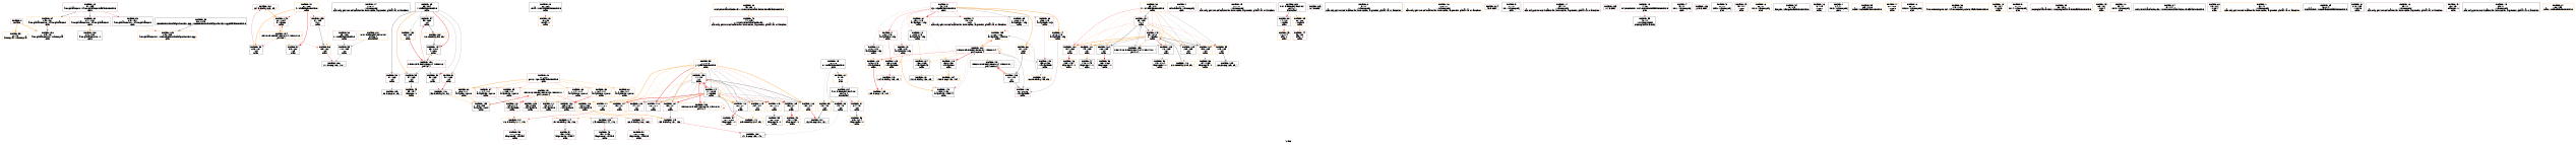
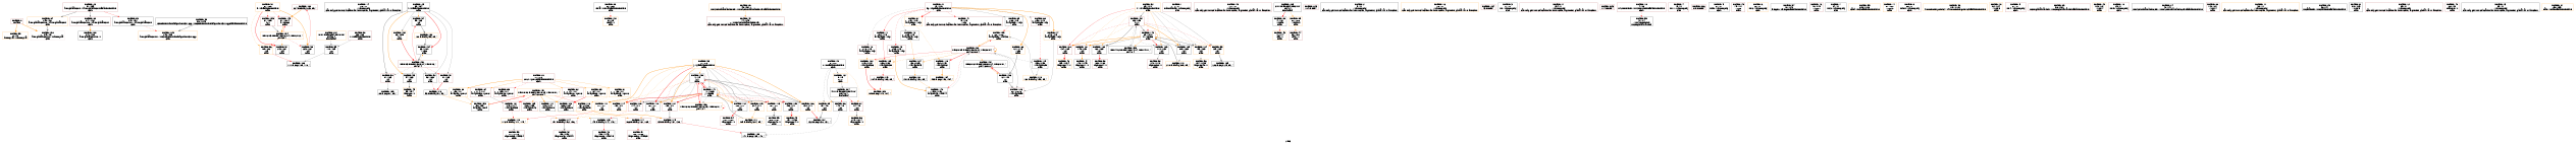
  digraph {
    label=SVFG
    node [color=brown shape=record]
    edge [arrowhead=vee color=gray40 style=dashed]
    n1 [label="{NodeID: 0\nNullPtr}"]
    n2 [color=darkorange label="{NodeID: 39\n2\<--3\ndummyVal\<--dummyVal\n}"]
    n3 [label="{NodeID: 130\n249\<--3\nllvm.global_ctors_2\<--dummyVal\nGlob }" style=dotted]
    n4 [label="{NodeID: 180\n224 = Binary(223, 85, )\n}"]
    n5 [label="{NodeID: 143\n67\<--224\nii\<--inc62\nmain\n}"]
    n6 [color=darkorange label="{NodeID: 194\nMR_12V_3 = PHI(MR_12V_4, MR_12V_2, )\npts\{68 \}\n}"]
    n7 [color=black label="{NodeID: 97\n213\<--67\n\<--ii\nmain\n}"]
    n8 [color=darkorange label="{NodeID: 96\n109\<--67\n\<--ii\nmain\n}"]
    n9 [color=black label="{NodeID: 98\n223\<--67\n\<--ii\nmain\n}"]
    n10 [color=black label="{NodeID: 14\n116\<--1\n\<--dummyObj\nCan only get source location for instruction, argument, global var or function.}"]
    n11 [color=black label="{NodeID: 186\n111 = cmp(109, 110, )\n}"]
    n12 [color=darkorange label="{NodeID: 111\n171\<--71\n\<--j\nmain\n}"]
    n13 [color=darkorange label="{NodeID: 172\n176 = Binary(171, 175, )\n}"]
    n14 [label="{NodeID: 53\n177\<--176\nidxprom35\<--add34\nmain\n}"]
    n15 [color=black label="{NodeID: 28\n61\<--62\nretval\<--retval_field_insensitive\nmain\n}"]
    n16 [color=darkorange label="{NodeID: 131\n61\<--9\nretval\<--\nmain\n}"]
    n17 [label="{NodeID: 125\n196\<--195\n\<--arrayidx46\nmain\n}"]
    n18 [label="{NodeID: 174\n197 = Binary(192, 196, )\n}"]
    n19 [label="{NodeID: 57\n198\<--197\nidxprom48\<--add47\nmain\n}"]
    n20 [label="{NodeID: 42\n44\<--45\n\<--_ZNSt8ios_base4InitD1Ev\nCan only get source location for instruction, argument, global var or function.}"]
    n21 [color=darkorange label="{NodeID: 139\n168\<--160\narrayidx31\<--add26\nmain\n}"]
    n22 [label="{NodeID: 202\nMR_20V_5 = PHI(MR_20V_7, MR_20V_4, )\npts\{160000 \}\n}"]
    n23 [color=darkorange label="{NodeID: 122\n179\<--178\n\<--arrayidx36\nmain\n}"]
    n24 [color=black label="{NodeID: 140\n199\<--191\narrayidx49\<--add44\nmain\n}"]
    n25 [label="{NodeID: 126\n217\<--216\n\<--arrayidx59\nmain\n}"]
    n26 [color=darkorange label="{NodeID: 123\n183\<--182\n\<--arrayidx38\nmain\n}"]
    n27 [color=black label="{NodeID: 124\n190\<--189\n\<--arrayidx43\nmain\n}"]
    n28 [color=black label="{NodeID: 197\nMR_20V_2 = PHI(MR_20V_4, MR_20V_1, )\npts\{160000 \}\n}"]
    n29 [color=black label="{NodeID: 118\n152\<--151\n\<--arrayidx21\nmain\n}"]
    n30 [color=black label="{NodeID: 119\n159\<--158\n\<--arrayidx25\nmain\n}"]
    n31 [color=darkorange label="{NodeID: 183\n185 = cmp(179, 184, )\n}"]
    n32 [label="{NodeID: 173\n184 = Binary(183, 85, )\n}"]
    n33 [color=black label="{NodeID: 181\n191 = Binary(190, 85, )\n}"]
    n34 [color=black label="{NodeID: 136\n121\<--9\n\<--\nmain\n}"]
    n35 [color=darkorange label="{NodeID: 184\n153 = cmp(152, 154, )\n}"]
    n36 [color=darkorange label="{NodeID: 178\n160 = Binary(159, 85, )\n}"]
    n37 [color=darkorange label="{NodeID: 56\n194\<--193\nidxprom45\<--\nmain\n}"]
    n38 [label="{NodeID: 70\n178\<--13\narrayidx36\<--dp\nmain\n}"]
    n39 [color=darkorange label="{NodeID: 84\n249\<--31\nllvm.global_ctors_2\<--llvm.global_ctors\nGlob }"]
    n40 [label="{NodeID: 1\n7\<--1\n__dso_handle\<--dummyObj\nGlob }"]
    n41 [label="{NodeID: 15\n117\<--1\n\<--dummyObj\nCan only get source location for instruction, argument, global var or function.}"]
    n42 [color=black label="{NodeID: 195\nMR_14V_2 = PHI(MR_14V_4, MR_14V_1, )\npts\{70 \}\n}"]
    n43 [label="{NodeID: 137\n69\<--85\ni7\<--\nmain\n}"]
    n44 [color=darkorange label="{NodeID: 99\n125\<--69\n\<--i7\nmain\n}"]
    n45 [label="{NodeID: 100\n134\<--69\n\<--i7\nmain\n}"]
    n46 [label="{NodeID: 142\n69\<--210\ni7\<--inc56\nmain\n}"]
    n47 [label="{NodeID: 101\n145\<--69\n\<--i7\nmain\n}"]
    n48 [color=black label="{NodeID: 102\n162\<--69\n\<--i7\nmain\n}"]
    n49 [color=black label="{NodeID: 103\n172\<--69\n\<--i7\nmain\n}"]
    n50 [color=darkorange label="{NodeID: 104\n193\<--69\n\<--i7\nmain\n}"]
    n51 [color=black label="{NodeID: 105\n209\<--69\n\<--i7\nmain\n}"]
    n52 [color=black label="{NodeID: 185\n126 = cmp(125, 89, )\n}"]
    n53 [color=darkorange label="{NodeID: 46\n135\<--134\nidxprom14\<--\nmain\n}"]
    n54 [color=black label="{NodeID: 47\n146\<--145\nidxprom17\<--\nmain\n}"]
    n55 [label="{NodeID: 50\n163\<--162\nidxprom27\<--\nmain\n}"]
    n56 [label="{NodeID: 52\n173\<--172\nidxprom32\<--\nmain\n}"]
    n57 [color=darkorange label="{NodeID: 170\n210 = Binary(209, 85, )\n}"]
    n58 [color=black label="{NodeID: 112\n180\<--71\n\<--j\nmain\n}"]
    n59 [label="{NodeID: 54\n181\<--180\nidxprom37\<--\nmain\n}"]
    n60 [color=black label="{NodeID: 29\n63\<--64\ni\<--i_field_insensitive\nmain\n}"]
    n61 [label="{NodeID: 90\n87\<--63\n\<--i\nmain\n}"]
    n62 [label="{NodeID: 91\n91\<--63\n\<--i\nmain\n}"]
    n63 [color=black label="{NodeID: 92\n92\<--63\n\<--i\nmain\n}"]
    n64 [color=black label="{NodeID: 93\n94\<--63\n\<--i\nmain\n}"]
    n65 [color=black label="{NodeID: 94\n99\<--63\n\<--i\nmain\n}"]
    n66 [color=darkorange label="{NodeID: 132\n63\<--85\ni\<--\nmain\n}"]
    n67 [color=black label="{NodeID: 134\n63\<--100\ni\<--inc\nmain\n}"]
    n68 [color=black label="{NodeID: 189\n88 = cmp(87, 89, )\n}"]
    n69 [color=black label="{NodeID: 176\n93 = Binary(91, 92, )\n}"]
    n70 [color=darkorange label="{NodeID: 45\n95\<--94\nidxprom\<--\nmain\n}"]
    n71 [color=darkorange label="{NodeID: 182\n100 = Binary(99, 85, )\n}"]
    n72 [label="{NodeID: 190\nMR_8V_3 = PHI(MR_8V_4, MR_8V_2, )\npts\{64 \}\n}"]
    n73 [color=black label="{NodeID: 133\n96\<--93\narrayidx\<--mul\nmain\n}"]
    n74 [color=darkorange label="{NodeID: 43\n77\<--74\ncall\<--\nmain\n}"]
    n75 [label="{NodeID: 223\n104 = PHI()\n}"]
    n76 [label="{NodeID: 71\n182\<--13\narrayidx38\<--dp\nmain\n}"]
    n77 [color=darkorange label="{NodeID: 85\n131\<--8\n\<--n\nmain\n}"]
    n78 [color=black label="{NodeID: 187\n132 = cmp(130, 131, )\n}"]
    n79 [color=black label="{NodeID: 2\n9\<--1\n\<--dummyObj\nCan only get source location for instruction, argument, global var or function.}"]
    n80 [color=darkorange label="{NodeID: 16\n118\<--1\n\<--dummyObj\nCan only get source location for instruction, argument, global var or function.}"]
    n81 [color=darkorange label="{NodeID: 196\nMR_16V_2 = PHI(MR_16V_3, MR_16V_1, )\npts\{72 \}\n}"]
    n82 [color=black label="{NodeID: 138\n71\<--9\nj\<--\nmain\n}"]
    n83 [color=darkorange label="{NodeID: 113\n187\<--71\n\<--j\nmain\n}"]
    n84 [color=black label="{NodeID: 141\n71\<--205\nj\<--inc53\nmain\n}"]
    n85 [color=darkorange label="{NodeID: 106\n130\<--71\n\<--j\nmain\n}"]
    n86 [label="{NodeID: 107\n138\<--71\n\<--j\nmain\n}"]
    n87 [label="{NodeID: 108\n144\<--71\n\<--j\nmain\n}"]
    n88 [color=black label="{NodeID: 109\n156\<--71\n\<--j\nmain\n}"]
    n89 [color=black label="{NodeID: 110\n161\<--71\n\<--j\nmain\n}"]
    n90 [color=darkorange label="{NodeID: 114\n192\<--71\n\<--j\nmain\n}"]
    n91 [color=darkorange label="{NodeID: 115\n204\<--71\n\<--j\nmain\n}"]
    n92 [color=black label="{NodeID: 55\n188\<--187\nidxprom42\<--\nmain\n}"]
    n93 [label="{NodeID: 179\n139 = Binary(137, 138, )\n}"]
    n94 [color=black label="{NodeID: 175\n149 = Binary(144, 148, )\n}"]
    n95 [color=darkorange label="{NodeID: 49\n157\<--156\nidxprom24\<--\nmain\n}"]
    n96 [label="{NodeID: 177\n166 = Binary(161, 165, )\n}"]
    n97 [color=darkorange label="{NodeID: 171\n205 = Binary(204, 85, )\n}"]
    n98 [label="{NodeID: 30\n65\<--66\nt\<--t_field_insensitive\nmain\n}"]
    n99 [color=black label="{NodeID: 95\n110\<--65\n\<--t\nmain\n}"]
    n100 [color=darkorange label="{NodeID: 127\n8\<--9\nn\<--\nGlob }"]
    n101 [color=black label="{NodeID: 204\n4V_1 = ENCHI(MR_4V_0)\npts\{10 \}\nFun[main]}" style=double]
    n102 [color=black label="{NodeID: 86\n140\<--8\n\<--n\nmain\n}"]
    n103 [label="{NodeID: 87\n214\<--8\n\<--n\nmain\n}"]
    n104 [color=black label="{NodeID: 188\n141 = cmp(139, 140, )\n}"]
    n105 [color=darkorange label="{NodeID: 58\n215\<--214\nidxprom58\<--\nmain\n}"]
    n106 [label="{NodeID: 44\n83\<--80\ncall1\<--\nmain\n}"]
    n107 [label="{NodeID: 224\n43 = PHI()\n}"]
    n108 [color=black label="{NodeID: 48\n150\<--149\nidxprom20\<--add19\nmain\n}"]
    n109 [label="{NodeID: 51\n167\<--166\nidxprom30\<--add29\nmain\n}"]
    n110 [color=black label="{NodeID: 72\n189\<--13\narrayidx43\<--dp\nmain\n}"]
    n111 [color=black label="{NodeID: 3\n17\<--1\n.str\<--dummyObj\nGlob }"]
    n112 [label="{NodeID: 17\n154\<--1\n\<--dummyObj\nCan only get source location for instruction, argument, global var or function.}"]
    n113 [color=darkorange label="{NodeID: 31\n67\<--68\nii\<--ii_field_insensitive\nmain\n}"]
    n114 [label="{NodeID: 135\n67\<--85\nii\<--\nmain\n}"]
    n115 [color=black label="{NodeID: 128\n247\<--32\nllvm.global_ctors_0\<--\nGlob }"]
    n116 [label="{NodeID: 225\n114 = PHI()\n}"]
    n117 [color=black label="{NodeID: 59\n42\<--4\n\<--_ZStL8__ioinit\n__cxx_global_var_init\n}"]
    n118 [label="{NodeID: 73\n199\<--13\narrayidx49\<--dp\nmain\n}"]
    n119 [label="{NodeID: 4\n19\<--1\n.str.1\<--dummyObj\nGlob }"]
    n120 [label="{NodeID: 18\n4\<--6\n_ZStL8__ioinit\<--_ZStL8__ioinit_field_insensitive\nGlob }"]
    n121 [color=darkorange label="{NodeID: 32\n69\<--70\ni7\<--i7_field_insensitive\nmain\n}"]
    n122 [color=darkorange label="{NodeID: 129\n248\<--33\nllvm.global_ctors_1\<--_GLOBAL__sub_I_kikyouhou_3_1.cpp\nGlob }"]
    n123 [label="{NodeID: 226\n219 = PHI()\n}"]
    n124 [color=darkorange label="{NodeID: 60\n96\<--11\narrayidx\<--pow2\nmain\n}"]
    n125 [color=darkorange label="{NodeID: 191\nMR_18V_2 = PHI(MR_18V_3, MR_18V_1, )\npts\{120000 \}\n}"]
    n126 [color=darkorange label="{NodeID: 116\n137\<--136\n\<--arrayidx15\nmain\n}"]
    n127 [color=black label="{NodeID: 117\n148\<--147\n\<--arrayidx18\nmain\n}"]
    n128 [color=black label="{NodeID: 120\n165\<--164\n\<--arrayidx28\nmain\n}"]
    n129 [label="{NodeID: 121\n175\<--174\n\<--arrayidx33\nmain\n}"]
    n130 [color=darkorange label="{NodeID: 74\n216\<--13\narrayidx59\<--dp\nmain\n}"]
    n131 [color=black label="{NodeID: 88\n74\<--21\n\<--stdin\nmain\n}"]
    n132 [color=black label="{NodeID: 5\n21\<--1\nstdin\<--dummyObj\nGlob }"]
    n133 [color=black label="{NodeID: 19\n8\<--10\nn\<--n_field_insensitive\nGlob }"]
    n134 [color=darkorange label="{NodeID: 33\n71\<--72\nj\<--j_field_insensitive\nmain\n}"]
    n135 [color=darkorange label="{NodeID: 61\n136\<--11\narrayidx15\<--pow2\nmain\n}"]
    n136 [label="{NodeID: 75\n75\<--17\n\<--.str\nmain\n}"]
    n137 [color=darkorange label="{NodeID: 89\n80\<--26\n\<--stdout\nmain\n}"]
    n138 [color=darkorange label="{NodeID: 6\n22\<--1\n.str.2\<--dummyObj\nGlob }"]
    n139 [label="{NodeID: 20\n11\<--12\npow2\<--pow2_field_insensitive\nGlob }"]
    n140 [label="{NodeID: 62\n147\<--11\narrayidx18\<--pow2\nmain\n}"]
    n141 [color=darkorange label="{NodeID: 63\n164\<--11\narrayidx28\<--pow2\nmain\n}"]
    n142 [label="{NodeID: 64\n174\<--11\narrayidx33\<--pow2\nmain\n}"]
    n143 [label="{NodeID: 65\n195\<--11\narrayidx46\<--pow2\nmain\n}"]
    n144 [color=black label="{NodeID: 34\n78\<--79\nfreopen\<--freopen_field_insensitive\n}"]
    n145 [label="{NodeID: 76\n76\<--19\n\<--.str.1\nmain\n}"]
    n146 [color=black label="{NodeID: 7\n24\<--1\n.str.3\<--dummyObj\nGlob }"]
    n147 [label="{NodeID: 21\n13\<--16\ndp\<--dp_field_insensitive\nGlob }"]
    n148 [label="{NodeID: 41\n15\<--13\n\<--dp\nCan only get source location for instruction, argument, global var or function.}"]
    n149 [color=darkorange label="{NodeID: 66\n121\<--13\n\<--dp\nmain\n}"]
    n150 [color=darkorange label="{NodeID: 67\n151\<--13\narrayidx21\<--dp\nmain\n}"]
    n151 [label="{NodeID: 68\n158\<--13\narrayidx25\<--dp\nmain\n}"]
    n152 [color=black label="{NodeID: 69\n168\<--13\narrayidx31\<--dp\nmain\n}"]
    n153 [color=darkorange label="{NodeID: 35\n105\<--106\nscanf\<--scanf_field_insensitive\n}"]
    n154 [color=darkorange label="{NodeID: 77\n81\<--22\n\<--.str.2\nmain\n}"]
    n155 [label="{NodeID: 8\n26\<--1\nstdout\<--dummyObj\nGlob }"]
    n156 [label="{NodeID: 22\n31\<--35\nllvm.global_ctors\<--llvm.global_ctors_field_insensitive\nGlob }"]
    n157 [label="{NodeID: 82\n247\<--31\nllvm.global_ctors_0\<--llvm.global_ctors\nGlob }"]
    n158 [color=black label="{NodeID: 83\n248\<--31\nllvm.global_ctors_1\<--llvm.global_ctors\nGlob }"]
    n159 [color=darkorange label="{NodeID: 36\n119\<--120\nllvm.memset.p0i8.i64\<--llvm.memset.p0i8.i64_field_insensitive\n}"]
    n160 [color=darkorange label="{NodeID: 78\n82\<--24\n\<--.str.3\nmain\n}"]
    n161 [label="{NodeID: 9\n27\<--1\n.str.4\<--dummyObj\nGlob }"]
    n162 [label="{NodeID: 23\n36\<--37\n__cxx_global_var_init\<--__cxx_global_var_init_field_insensitive\n}"]
    n163 [color=black label="{NodeID: 203\n2V_1 = ENCHI(MR_2V_0)\npts\{1 \}\nFun[main]}" style=double]
    n164 [color=darkorange label="{NodeID: 79\n103\<--27\n\<--.str.4\nmain\n}"]
    n165 [label="{NodeID: 10\n29\<--1\n.str.5\<--dummyObj\nGlob }"]
    n166 [color=black label="{NodeID: 24\n40\<--41\n_ZNSt8ios_base4InitC1Ev\<--_ZNSt8ios_base4InitC1Ev_field_insensitive\n}"]
    n167 [color=black label="{NodeID: 38\n33\<--243\n_GLOBAL__sub_I_kikyouhou_3_1.cpp\<--_GLOBAL__sub_I_kikyouhou_3_1.cpp_field_insensitive\n}"]
    n168 [label="{NodeID: 80\n113\<--27\n\<--.str.4\nmain\n}"]
    n169 [color=darkorange label="{NodeID: 11\n32\<--1\n\<--dummyObj\nCan only get source location for instruction, argument, global var or function.}"]
    n170 [color=black label="{NodeID: 25\n46\<--47\n__cxa_atexit\<--__cxa_atexit_field_insensitive\n}"]
    n171 [color=black label="{NodeID: 81\n218\<--29\n\<--.str.5\nmain\n}"]
    n172 [label="{NodeID: 12\n85\<--1\n\<--dummyObj\nCan only get source location for instruction, argument, global var or function.}"]
    n173 [color=darkorange label="{NodeID: 26\n45\<--51\n_ZNSt8ios_base4InitD1Ev\<--_ZNSt8ios_base4InitD1Ev_field_insensitive\n}"]
    n174 [label="{NodeID: 40\n60\<--9\nmain_ret\<--\nmain\n}"]
    n175 [color=black label="{NodeID: 13\n89\<--1\n\<--dummyObj\nCan only get source location for instruction, argument, global var or function.}"]
    n176 [color=darkorange label="{NodeID: 27\n58\<--59\nmain\<--main_field_insensitive\n}"]
    n177 [color=darkorange label="{NodeID: 207\n10V_1 = ENCHI(MR_10V_0)\npts\{66 \}\nFun[main]}" style=double]
    n1 -> n2 [color=darkorange style=bold]
    n1 -> n3 [color=darkorange style=bold]
    n4 -> n5 [arrowhead=normal color=darkorange style=bold]
    n5 -> n6 [color=darkorange style=bold]
    n6 -> n5 [arrowhead=normal color=red style=solid]
    n6 -> n7 [color=darkorange]
    n6 -> n8 [color=red]
    n6 -> n9 [color=red]
    n8 -> n11 [arrowhead=normal color=red style=solid]
    n9 -> n4 [arrowhead=normal color=red style=solid]
    n12 -> n13 [color=red style=solid]
    n13 -> n14
    n15 -> n16 [color=red]
    n17 -> n18 [color=darkorange]
    n18 -> n19 [style=bold]
    n21 -> n22 [arrowhead=normal color=darkorange style=bold]
    n22 -> n21 [arrowhead=normal color=red]
    n22 -> n22 [arrowhead=normal color=darkorange style=bold]
    n22 -> n23 [color=red style=solid]
    n22 -> n24 [arrowhead=normal color=red]
    n22 -> n25 [arrowhead=normal style=solid]
    n22 -> n26 [arrowhead=normal color=darkorange]
    n22 -> n27 [color=darkorange style=solid]
    n22 -> n28 [color=darkorange]
    n22 -> n29 [arrowhead=normal color=red style=bold]
    n22 -> n30
    n23 -> n31 [arrowhead=normal color=red style=bold]
    n24 -> n22
    n26 -> n32 [color=red]
    n27 -> n33 [color=darkorange style=solid]
    n28 -> n34 [color=darkorange style=solid]
    n29 -> n35 [arrowhead=normal color=darkorange style=bold]
    n30 -> n36 [arrowhead=normal style=solid]
    n32 -> n31 [arrowhead=normal color=red]
    n33 -> n24 [color=darkorange style=solid]
    n34 -> n22 [arrowhead=normal]
    n34 -> n25 [style=bold]
    n34 -> n28 [color=red style=bold]
    n36 -> n21 [style=solid]
    n38 -> n23 [color=darkorange]
    n39 -> n3 [style=bold]
    n42 -> n43 [arrowhead=normal style=solid]
    n43 -> n42 [arrowhead=normal]
    n43 -> n44 [color=red]
    n43 -> n45 [arrowhead=normal color=red]
    n43 -> n46 [arrowhead=normal style=bold]
    n43 -> n47 [arrowhead=normal color=darkorange]
    n43 -> n48 [style=bold]
    n43 -> n49 [arrowhead=normal]
    n43 -> n50 [arrowhead=normal]
    n43 -> n51 [color=darkorange style=bold]
    n44 -> n52 [style=bold]
    n45 -> n53 [color=red style=bold]
    n46 -> n42 [arrowhead=normal color=darkorange style=solid]
    n46 -> n44 [color=darkorange]
    n46 -> n45 [arrowhead=normal color=darkorange style=bold]
    n46 -> n46 [color=darkorange style=bold]
    n46 -> n47 [arrowhead=normal color=darkorange style=bold]
    n46 -> n48 [style=solid]
    n46 -> n49 [arrowhead=normal color=red style=bold]
    n46 -> n50 [style=bold]
    n46 -> n51 [style=solid]
    n47 -> n54 [arrowhead=normal color=darkorange style=bold]
    n48 -> n55 [arrowhead=normal color=red style=bold]
    n49 -> n56 [arrowhead=normal style=solid]
    n50 -> n37
    n51 -> n57
    n57 -> n46 [arrowhead=normal style=bold]
    n58 -> n59 [arrowhead=normal color=red style=bold]
    n60 -> n61 [style=bold]
    n60 -> n62 [arrowhead=normal style=solid]
    n60 -> n63 [style=solid]
    n60 -> n64 [arrowhead=normal color=darkorange style=bold]
    n60 -> n65 [arrowhead=normal color=darkorange style=solid]
    n60 -> n66 [style=solid]
    n60 -> n67 [arrowhead=normal color=red style=bold]
    n61 -> n68 [arrowhead=normal style=solid]
    n62 -> n69 [arrowhead=normal color=red style=bold]
    n63 -> n69 [arrowhead=normal color=red]
    n64 -> n70 [arrowhead=normal style=bold]
    n65 -> n71 [style=bold]
    n66 -> n72 [arrowhead=normal color=red style=bold]
    n67 -> n72 [style=bold]
    n69 -> n73 [color=darkorange style=solid]
    n71 -> n67 [style=bold]
    n72 -> n61
    n72 -> n62 [arrowhead=normal color=red]
    n72 -> n63
    n72 -> n64 [style=solid]
    n72 -> n65 [color=red style=solid]
    n72 -> n67 [arrowhead=normal color=darkorange]
    n73 -> n125 [arrowhead=normal color=red style=bold]
    n76 -> n26 [arrowhead=normal color=red style=solid]
    n77 -> n78 [style=bold]
    n81 -> n81 [arrowhead=normal color=red]
    n81 -> n82 [arrowhead=normal color=red]
    n82 -> n12 [color=darkorange]
    n82 -> n58 [color=darkorange style=solid]
    n82 -> n81 [arrowhead=normal color=red style=bold]
    n82 -> n82 [color=red]
    n82 -> n83 [arrowhead=normal style=bold]
    n82 -> n84 [arrowhead=normal color=red style=bold]
    n82 -> n85 [style=bold]
    n82 -> n86 [style=solid]
    n82 -> n87 [style=solid]
    n82 -> n88 [style=solid]
    n82 -> n89 [arrowhead=normal]
    n82 -> n90 [color=red]
    n82 -> n91 [color=red]
    n83 -> n92 [style=bold]
    n84 -> n12 [arrowhead=normal]
    n84 -> n58 [color=darkorange style=bold]
    n84 -> n81
    n84 -> n82 [arrowhead=normal color=red style=bold]
    n84 -> n83 [color=red]
    n84 -> n84 [arrowhead=normal color=darkorange style=bold]
    n84 -> n85 [style=solid]
    n84 -> n86 [arrowhead=normal color=red style=bold]
    n84 -> n87
    n84 -> n88 [color=red]
    n84 -> n89 [color=darkorange style=bold]
    n84 -> n90 [color=red style=bold]
    n84 -> n91 [color=darkorange]
    n85 -> n78 [arrowhead=normal color=red style=bold]
    n86 -> n93 [arrowhead=normal style=bold]
    n87 -> n94 [color=red]
    n88 -> n95 [color=red style=bold]
    n89 -> n96 [color=darkorange]
    n90 -> n18 [color=darkorange]
    n91 -> n97 [color=darkorange style=solid]
    n93 -> n104 [color=red style=solid]
    n94 -> n108 [arrowhead=normal color=red style=solid]
    n96 -> n109 [arrowhead=normal color=red]
    n97 -> n84 [style=bold]
    n98 -> n99 [arrowhead=normal style=solid]
    n99 -> n11 [style=solid]
    n100 -> n101 [style=solid]
    n101 -> n77 [arrowhead=normal color=darkorange]
    n101 -> n102 [arrowhead=normal color=red]
    n101 -> n103 [arrowhead=normal color=red style=solid]
    n102 -> n104
    n103 -> n105 [arrowhead=normal style=bold]
    n110 -> n27 [arrowhead=normal color=darkorange style=solid]
    n113 -> n5 [color=red]
    n113 -> n7 [color=red style=bold]
    n113 -> n8 [arrowhead=normal color=darkorange]
    n113 -> n9 [color=darkorange style=bold]
    n113 -> n114 [arrowhead=normal color=red]
-   n114 -> n8 [style=bold]
+   n114 -> n6 [style=bold]
    n118 -> n24 [arrowhead=normal color=darkorange style=bold]
    n120 -> n117 [color=red]
    n121 -> n43 [arrowhead=normal style=bold]
    n121 -> n44 [arrowhead=normal style=solid]
    n121 -> n45 [arrowhead=normal color=red style=solid]
    n121 -> n46 [color=red]
    n121 -> n47 [arrowhead=normal color=darkorange]
    n121 -> n48 [color=darkorange]
    n121 -> n49 [color=darkorange style=solid]
    n121 -> n50 [arrowhead=normal]
    n121 -> n51 [arrowhead=normal style=solid]
    n124 -> n73 [arrowhead=normal color=darkorange style=solid]
    n125 -> n17 [color=darkorange]
    n125 -> n73 [color=darkorange]
    n125 -> n126 [color=red style=solid]
    n125 -> n127 [arrowhead=normal color=darkorange style=bold]
    n125 -> n128 [color=darkorange style=solid]
    n125 -> n129 [color=red style=solid]
    n126 -> n93 [arrowhead=normal color=darkorange style=bold]
    n127 -> n94 [arrowhead=normal color=darkorange]
    n128 -> n96 [color=darkorange style=solid]
    n129 -> n13 [arrowhead=normal color=red]
    n130 -> n25 [arrowhead=normal style=solid]
    n131 -> n74 [color=red style=solid]
    n133 -> n77
    n133 -> n100 [arrowhead=normal style=solid]
    n133 -> n102 [arrowhead=normal style=solid]
    n133 -> n103 [arrowhead=normal color=darkorange]
    n134 -> n12 [arrowhead=normal color=darkorange style=bold]
    n134 -> n58 [arrowhead=normal style=solid]
    n134 -> n82 [arrowhead=normal color=darkorange style=solid]
    n134 -> n83 [color=red]
    n134 -> n84 [arrowhead=normal style=solid]
    n134 -> n85 [arrowhead=normal color=darkorange style=bold]
    n134 -> n86 [color=darkorange style=bold]
    n134 -> n87 [arrowhead=normal color=darkorange]
    n134 -> n88 [arrowhead=normal color=red]
    n134 -> n89 [color=red style=bold]
    n134 -> n90 [color=darkorange style=solid]
    n134 -> n91 [style=solid]
    n135 -> n126 [arrowhead=normal color=darkorange]
    n137 -> n106 [arrowhead=normal color=darkorange style=solid]
    n139 -> n124 [arrowhead=normal color=darkorange style=bold]
    n139 -> n135 [color=darkorange style=solid]
    n139 -> n140 [arrowhead=normal color=darkorange style=solid]
    n139 -> n141 [color=darkorange style=solid]
    n139 -> n142 [arrowhead=normal color=darkorange style=solid]
    n139 -> n143 [arrowhead=normal color=red]
    n140 -> n127 [arrowhead=normal color=darkorange style=solid]
    n141 -> n128 [color=red style=bold]
    n142 -> n129 [arrowhead=normal style=solid]
    n143 -> n17 [color=red]
    n147 -> n38
    n147 -> n76 [arrowhead=normal color=red style=solid]
    n147 -> n110 [arrowhead=normal]
    n147 -> n118 [arrowhead=normal color=red]
    n147 -> n130 [arrowhead=normal color=darkorange style=bold]
    n147 -> n148 [arrowhead=normal color=red]
    n147 -> n149 [color=darkorange style=bold]
    n147 -> n150 [color=red style=bold]
    n147 -> n151
    n147 -> n152 [arrowhead=normal style=solid]
    n149 -> n34 [style=bold]
    n150 -> n29 [arrowhead=normal color=darkorange]
    n151 -> n30 [arrowhead=normal color=red]
    n152 -> n21 [color=red]
    n156 -> n39 [arrowhead=normal style=bold]
    n156 -> n157 [arrowhead=normal style=bold]
    n156 -> n158 [color=red style=solid]
    n157 -> n115 [color=darkorange style=bold]
    n158 -> n122 [arrowhead=normal color=red]
    n163 -> n131 [arrowhead=normal color=red style=bold]
    n163 -> n137 [color=darkorange style=solid]
    n167 -> n122 [style=bold]
    n173 -> n20 [arrowhead=normal color=darkorange style=solid]
    n177 -> n99 [arrowhead=normal style=solid]
  }
